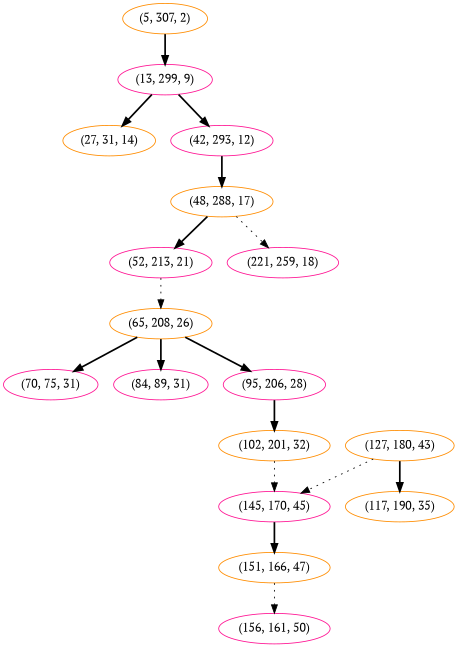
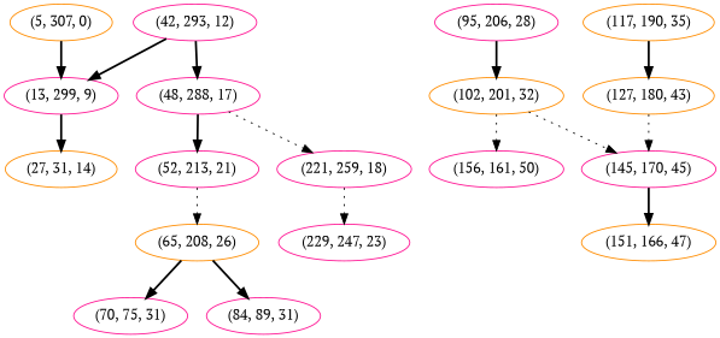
  digraph {
    fontname="PT Serif"
    node [color=deeppink fontname="PT Serif"]
    edge [fontname="PT Serif" style=bold]
-   "(5, 307, 2)" [color=darkorange]
+   "(5, 307, 2)" [color=darkorange label="(5, 307, 0)"]
    "(13, 299, 9)"
    "(27, 31, 14)" [color=darkorange]
    "(42, 293, 12)"
-   "(48, 288, 17)" [color=darkorange]
+   "(48, 288, 17)"
    "(52, 213, 21)"
    "(221, 259, 18)"
    "(65, 208, 26)" [color=darkorange]
+   "(229, 247, 23)"
    "(70, 75, 31)"
    "(84, 89, 31)"
    "(95, 206, 28)"
    "(102, 201, 32)" [color=darkorange]
    "(145, 170, 45)"
    "(117, 190, 35)" [color=darkorange]
    "(127, 180, 43)" [color=darkorange]
    "(151, 166, 47)" [color=darkorange]
    "(156, 161, 50)"
    "(5, 307, 2)" -> "(13, 299, 9)"
    "(13, 299, 9)" -> "(27, 31, 14)"
-   "(13, 299, 9)" -> "(42, 293, 12)"
+   "(42, 293, 12)" -> "(13, 299, 9)"
    "(42, 293, 12)" -> "(48, 288, 17)"
    "(48, 288, 17)" -> "(52, 213, 21)"
    "(48, 288, 17)" -> "(221, 259, 18)" [style=dotted]
    "(52, 213, 21)" -> "(65, 208, 26)" [style=dotted]
+   "(221, 259, 18)" -> "(229, 247, 23)" [style=dotted]
    "(65, 208, 26)" -> "(70, 75, 31)"
    "(65, 208, 26)" -> "(84, 89, 31)"
-   "(65, 208, 26)" -> "(95, 206, 28)"
    "(95, 206, 28)" -> "(102, 201, 32)"
    "(102, 201, 32)" -> "(145, 170, 45)" [style=dotted]
    "(145, 170, 45)" -> "(151, 166, 47)"
-   "(127, 180, 43)" -> "(117, 190, 35)"
+   "(117, 190, 35)" -> "(127, 180, 43)"
    "(127, 180, 43)" -> "(145, 170, 45)" [style=dotted]
-   "(151, 166, 47)" -> "(156, 161, 50)" [style=dotted]
+   "(102, 201, 32)" -> "(156, 161, 50)" [style=dotted]
  }
